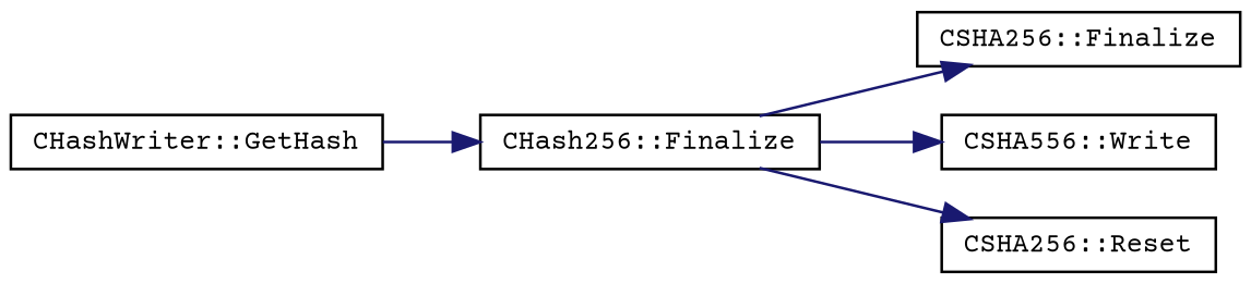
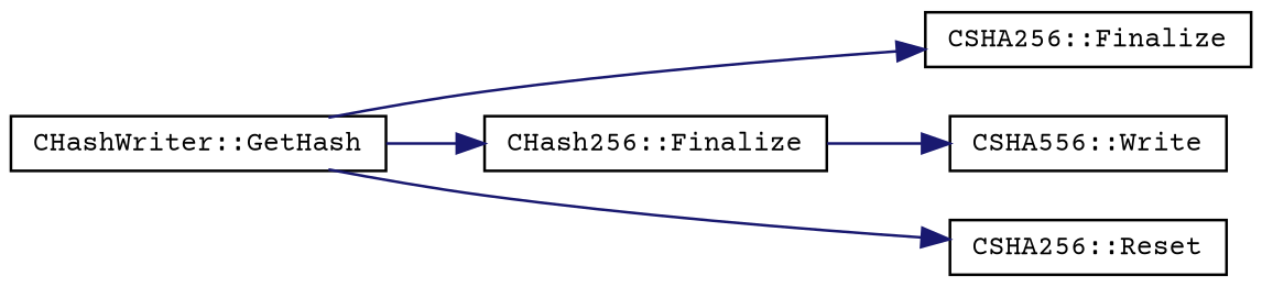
  digraph {
    fontname="Courier Prime"
    rankdir=LR
    node [color=black fillcolor=white fontname="Courier Prime" fontsize=10 shape=record style=filled]
    edge [color=midnightblue fontname="Courier Prime" fontsize=10 labelfontname=Helvetica labelfontsize=10 style=solid]
    n1 [height=0.2 label="CHashWriter::GetHash" width=0.4]
    n2 [height=0.2 label="CHash256::Finalize" width=0.4]
    n3 [height=0.2 label="CSHA256::Finalize" width=0.4]
    n4 [height=0.2 label="CSHA256::Reset" width=0.4]
    n5 [height=0.2 label="CSHA556::Write" width=0.4]
    n1 -> n2
-   n2 -> n3
-   n2 -> n4
+   n1 -> n3
+   n1 -> n4
    n2 -> n5
  }
